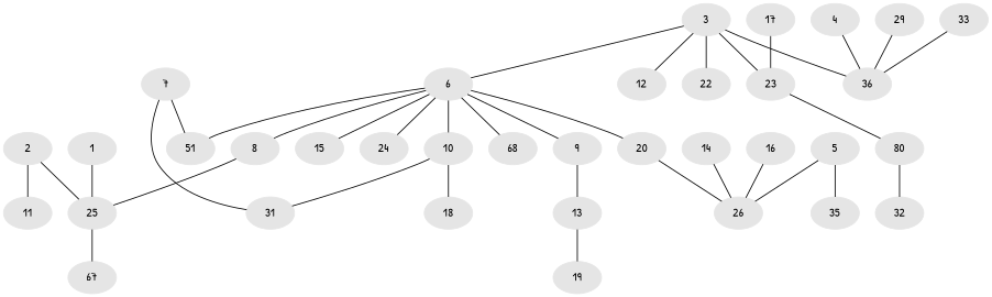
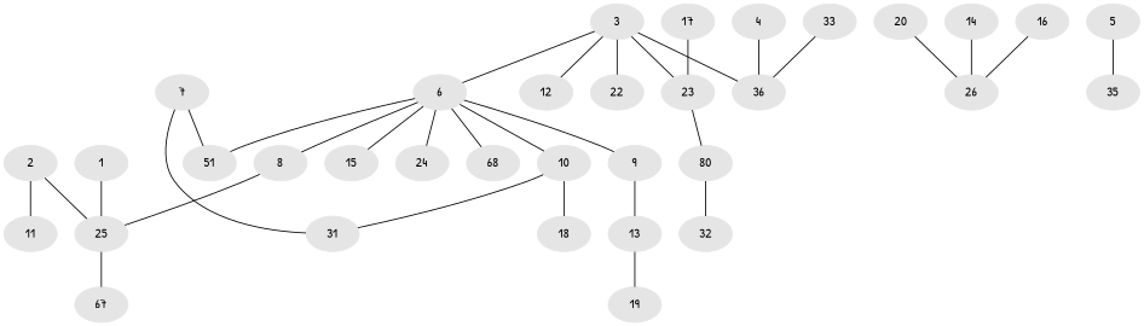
  graph {
    fontname="Patrick Hand"
    node [color=gray90 fontname="Patrick Hand" style=filled]
    edge [fontname="Patrick Hand" weight=1.0]
    1
    25
    n3 [label=67]
    2
    11
    3
    6
    12
    22
    23
    36
    9
    10
    15
    20
    n16 [label=51]
    24
    n18 [label=68]
    8
    n20 [label=80]
    4
    5
    26
    35
    13
    31
    18
    7
    19
    14
    16
    17
    32
-   29
    33
    1 -- 25
    25 -- n3
    2 -- 25
    2 -- 11
    3 -- 6
    3 -- 12
    3 -- 22
    3 -- 23
    3 -- 36
    6 -- 9
    6 -- 10
    6 -- 15
-   6 -- 20
    6 -- n16
    6 -- 24
    6 -- n18
    6 -- 8
    23 -- n20
    9 -- 13
    10 -- 31
    10 -- 18
    20 -- 26
    8 -- 25
    n20 -- 32
    4 -- 36
-   5 -- 26
    5 -- 35
    13 -- 19
    7 -- n16
    7 -- 31
    14 -- 26
    16 -- 26
    17 -- 23
-   29 -- 36
    33 -- 36
  }
